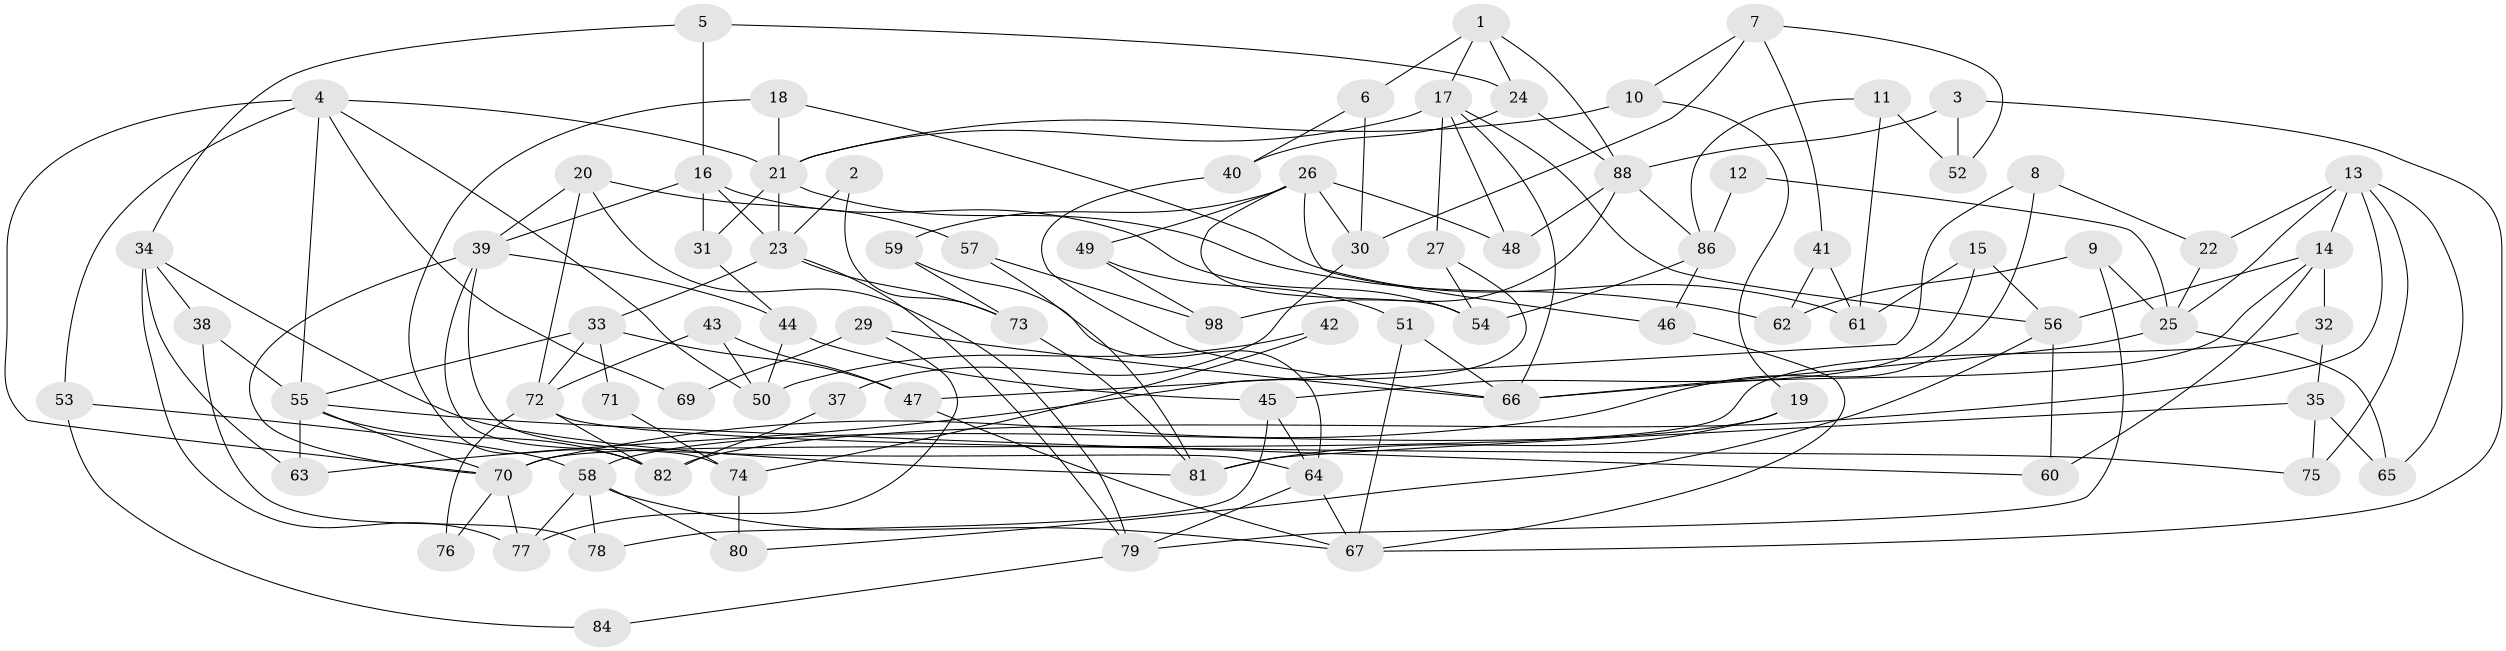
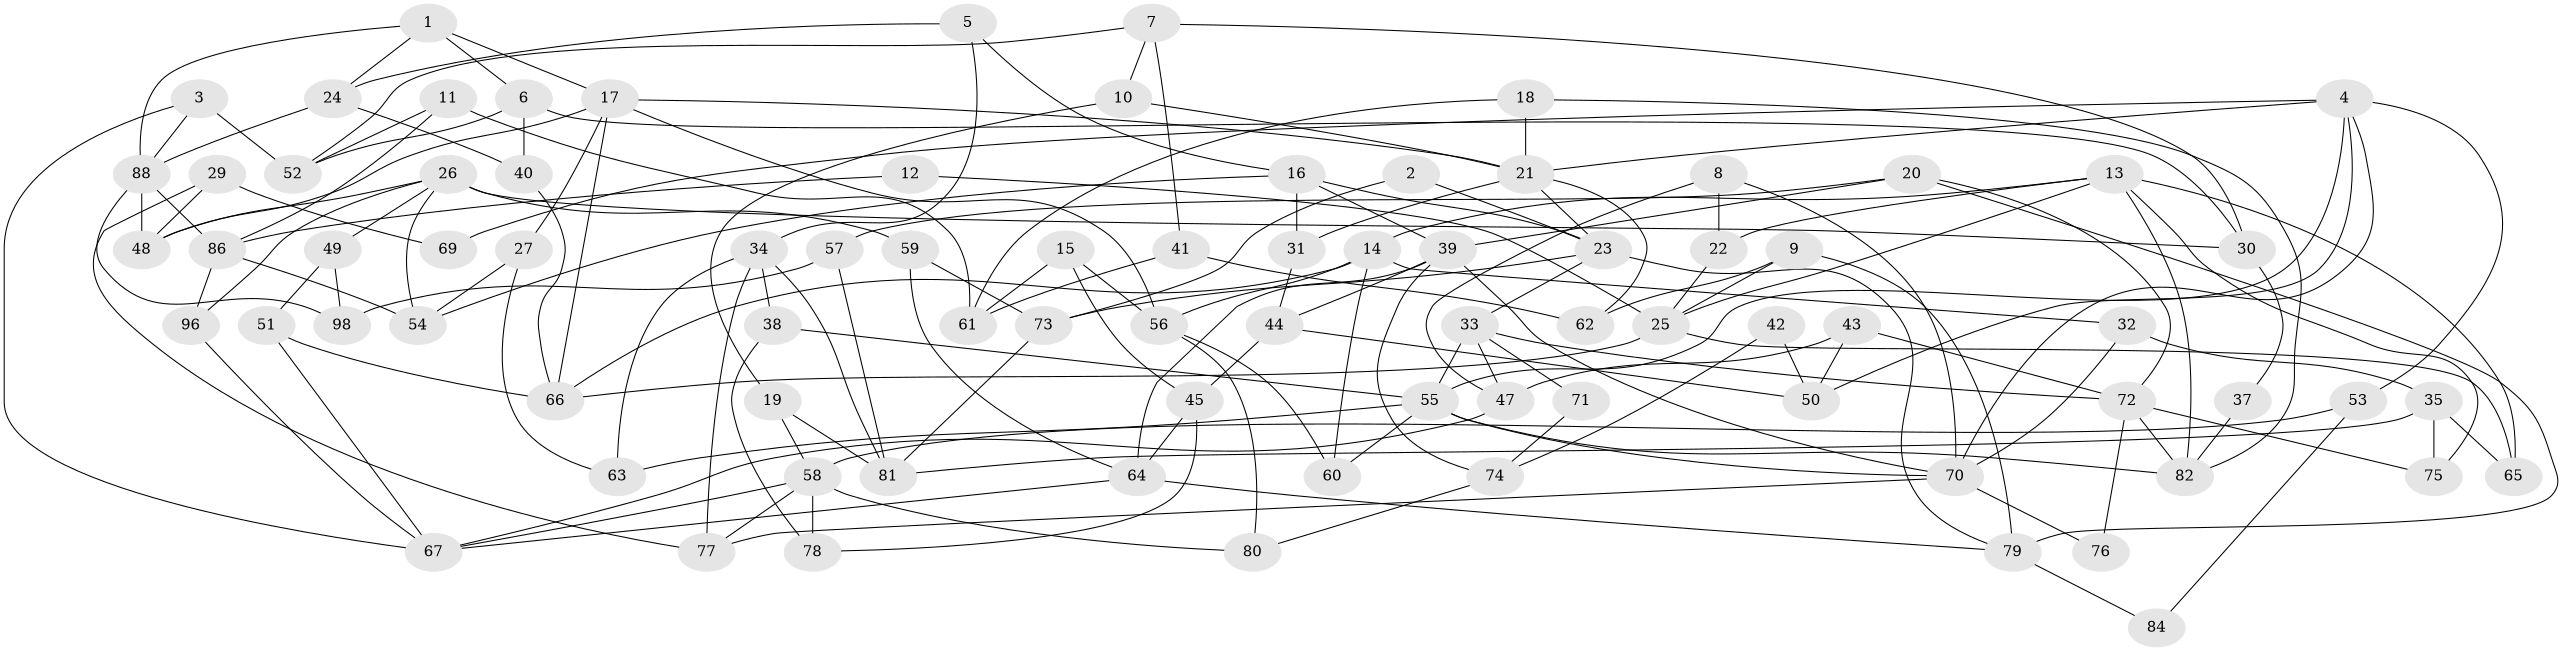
  graph {
    node [color=gray90 style=filled]
    1
    6
    17
    24
    n5 [label=88]
    52
    30
    40
    21
    56
    66
    27
    48
    n14 [label=86]
    n15 [label=98]
    2
    23
    73
    79
    33
    81
    3
    67
    4
    50
    53
    55
    69
    70
    62
    31
    58
    84
    82
    60
    63
    77
    76
    5
    16
    34
    54
    39
    38
    37
    7
    10
    41
    19
    61
    8
    22
    47
    25
    9
    65
    11
-   46
+   46 [label=96]
    12
    13
    14
    75
    32
    35
    80
    15
    45
    78
    64
    44
    74
    18
    20
    57
    72
    71
    26
    49
    59
    51
    29
    42
    43
    1 -- 6
    1 -- 17
    1 -- 24
    1 -- n5
+   6 -- 52
    6 -- 30
    6 -- 40
    17 -- 21
    17 -- 56
    17 -- 66
    17 -- 27
    17 -- 48
    24 -- n5
    24 -- 40
    n5 -- 48
    n5 -- n14
    n5 -- n15
    30 -- 37
    40 -- 66
    21 -- 23
    21 -- 62
    21 -- 31
    56 -- 60
    56 -- 80
    27 -- 63
    27 -- 54
    n14 -- 54
    n14 -- 46
    2 -- 23
    2 -- 73
    23 -- 73
    23 -- 79
    23 -- 33
    73 -- 81
    79 -- 84
    33 -- 55
    33 -- 47
    33 -- 72
    33 -- 71
    3 -- n5
    3 -- 52
    3 -- 67
    4 -- 21
    4 -- 50
    4 -- 53
    4 -- 55
    4 -- 69
    4 -- 70
    53 -- 58
    53 -- 84
    55 -- 70
    55 -- 82
    55 -- 60
    55 -- 63
    70 -- 77
    70 -- 76
    31 -- 44
    58 -- 67
    58 -- 77
    58 -- 80
    58 -- 78
    5 -- 24
    5 -- 16
    5 -- 34
    16 -- 23
    16 -- 31
    16 -- 54
    16 -- 39
    34 -- 81
    34 -- 63
    34 -- 77
    34 -- 38
    39 -- 70
    39 -- 64
    39 -- 44
    39 -- 74
    38 -- 55
    38 -- 78
    37 -- 82
    7 -- 52
    7 -- 30
    7 -- 10
    7 -- 41
    10 -- 21
    10 -- 19
    41 -- 62
    41 -- 61
    19 -- 81
    19 -- 58
    8 -- 70
    8 -- 22
    8 -- 47
    22 -- 25
    47 -- 67
    25 -- 66
    25 -- 65
    9 -- 79
    9 -- 62
    9 -- 25
    11 -- 52
    11 -- n14
    11 -- 61
    46 -- 67
    12 -- n14
    12 -- 25
    13 -- 82
    13 -- 22
    13 -- 25
    13 -- 65
    13 -- 14
    13 -- 75
    14 -- 56
    14 -- 66
    14 -- 60
    14 -- 32
    32 -- 70
    32 -- 35
    35 -- 81
    35 -- 65
    35 -- 75
    15 -- 56
    15 -- 61
    15 -- 45
    45 -- 78
    45 -- 64
    64 -- 79
    64 -- 67
    44 -- 50
    44 -- 45
    74 -- 80
    18 -- 21
    18 -- 82
    18 -- 61
    20 -- 79
    20 -- 39
    20 -- 57
    20 -- 72
    57 -- n15
    57 -- 81
    72 -- 82
    72 -- 76
    72 -- 75
    71 -- 74
    26 -- 30
    26 -- 48
    26 -- 54
    26 -- 46
    26 -- 49
    26 -- 59
    49 -- n15
    49 -- 51
    59 -- 73
    59 -- 64
    51 -- 66
    51 -- 67
-   29 -- 66
+   29 -- 48
    29 -- 69
    29 -- 77
    42 -- 50
    42 -- 74
    43 -- 50
    43 -- 47
    43 -- 72
  }
